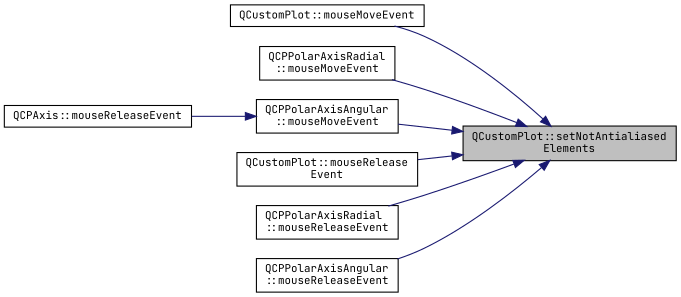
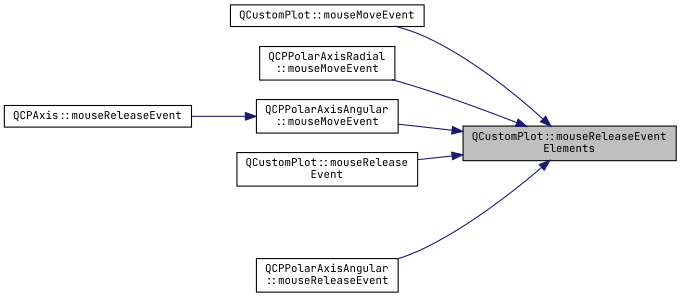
  digraph {
    fontname="JetBrains Mono"
    rankdir=RL
    node [color=black fillcolor=white fontname="JetBrains Mono" fontsize=10 shape=record style=filled]
    edge [color=midnightblue dir=back fontname="JetBrains Mono" fontsize=10 labelfontname=Helvetica labelfontsize=10 style=solid]
-   n1 [fillcolor=grey75 fontcolor=black height=0.2 label="QCustomPlot::setNotAntialiased\lElements" width=0.4]
+   n1 [fillcolor=grey75 fontcolor=black height=0.2 label="QCustomPlot::mouseReleaseEvent\lElements" width=0.4]
    n2 [height=0.2 label="QCustomPlot::mouseMoveEvent" width=0.4]
    n3 [height=0.2 label="QCPPolarAxisRadial\l::mouseMoveEvent" width=0.4]
    n4 [height=0.2 label="QCPPolarAxisAngular\l::mouseMoveEvent" width=0.4]
    n5 [height=0.2 label="QCustomPlot::mouseRelease\lEvent" width=0.4]
-   n6 [height=0.2 label="QCPPolarAxisRadial\l::mouseReleaseEvent" width=0.4]
    n7 [height=0.2 label="QCPPolarAxisAngular\l::mouseReleaseEvent" width=0.4]
    n8 [height=0.2 label="QCPAxis::mouseReleaseEvent" width=0.4]
    n1 -> n2
    n1 -> n3
    n1 -> n4
    n1 -> n5
-   n1 -> n6
    n1 -> n7
    n4 -> n8
  }
